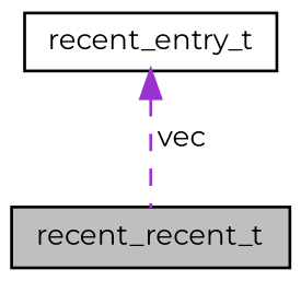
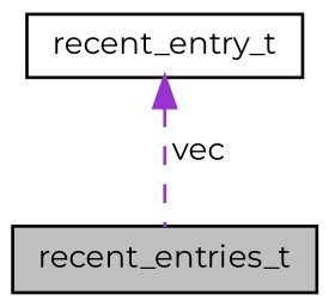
  digraph {
    fontname=Montserrat
    node [color=black fontname=Montserrat fontsize=10 shape=record style=filled]
-   n1 [fillcolor=grey75 fontcolor=black height=0.2 label=recent_recent_t width=0.4]
+   n1 [fillcolor=grey75 fontcolor=black height=0.2 label=recent_entries_t width=0.4]
    n2 [fillcolor=white height=0.2 label=recent_entry_t width=0.4]
    n2 -> n1 [color=darkorchid3 dir=back fontname=Montserrat fontsize=10 label=" vec" labelfontname=FreeSans labelfontsize=10 style=dashed]
  }
